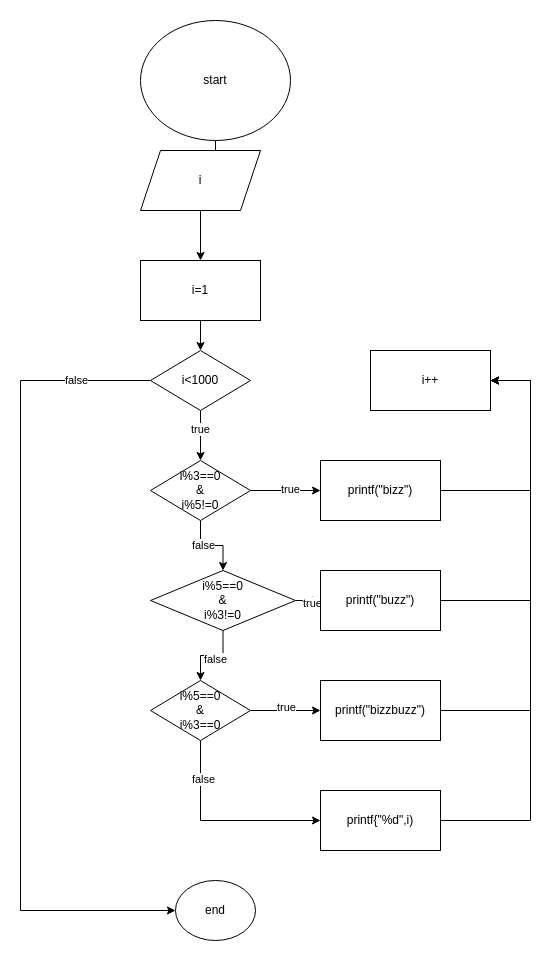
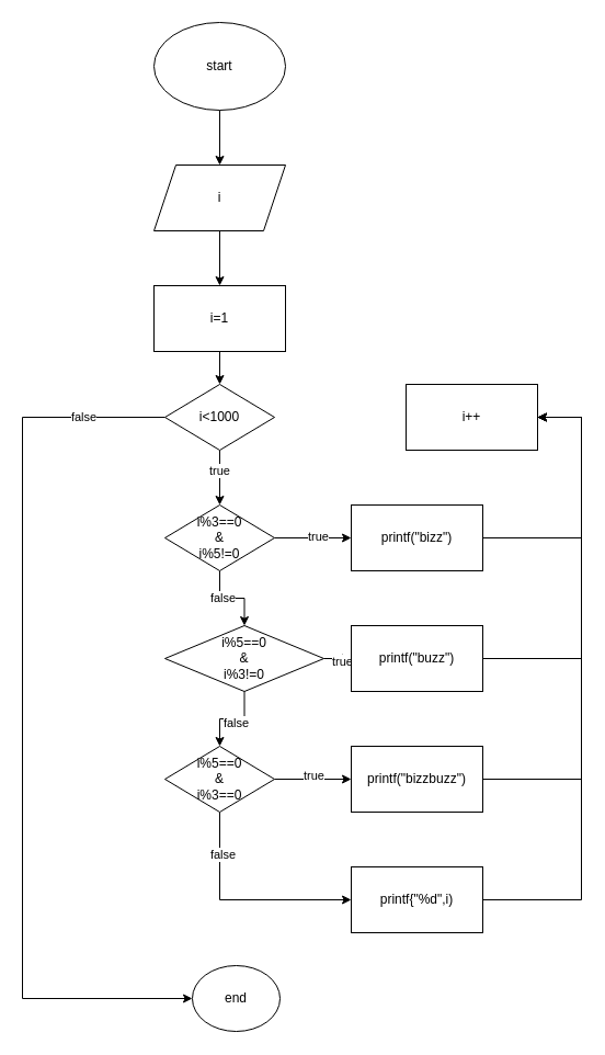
  <mxCell id="0" />
  <mxCell id="1" parent="0" />
  <mxCell id="2" value="" style="edgeStyle=orthogonalEdgeStyle;rounded=0;orthogonalLoop=1;jettySize=auto;html=1;" edge="1" parent="1" source="3" target="5"><mxGeometry relative="1" as="geometry" /></mxCell>
- <mxCell id="3" value="start" style="ellipse;whiteSpace=wrap;html=1;" vertex="1" parent="1"><mxGeometry x="140" y="20" width="150" height="120" as="geometry" /></mxCell>
+ <mxCell id="3" value="start" style="ellipse;whiteSpace=wrap;html=1;" vertex="1" parent="1"><mxGeometry x="140" y="20" width="120" height="80" as="geometry" /></mxCell>
  <mxCell id="4" value="" style="edgeStyle=orthogonalEdgeStyle;rounded=0;orthogonalLoop=1;jettySize=auto;html=1;" edge="1" parent="1" source="5" target="7"><mxGeometry relative="1" as="geometry"><mxPoint x="200" y="260" as="targetPoint" /></mxGeometry></mxCell>
  <mxCell id="5" value="i" style="shape=parallelogram;perimeter=parallelogramPerimeter;whiteSpace=wrap;html=1;fixedSize=1;" vertex="1" parent="1"><mxGeometry x="140" y="150" width="120" height="60" as="geometry" /></mxCell>
  <mxCell id="6" value="" style="edgeStyle=orthogonalEdgeStyle;rounded=0;orthogonalLoop=1;jettySize=auto;html=1;" edge="1" parent="1" source="7" target="12"><mxGeometry relative="1" as="geometry" /></mxCell>
  <mxCell id="7" value="i=1" style="rounded=0;whiteSpace=wrap;html=1;" vertex="1" parent="1"><mxGeometry x="140" y="260" width="120" height="60" as="geometry" /></mxCell>
  <mxCell id="8" value="" style="edgeStyle=orthogonalEdgeStyle;rounded=0;orthogonalLoop=1;jettySize=auto;html=1;" edge="1" parent="1" source="12" target="17"><mxGeometry relative="1" as="geometry"><mxPoint x="200" y="460" as="targetPoint" /></mxGeometry></mxCell>
  <mxCell id="9" value="true" style="edgeLabel;html=1;align=center;verticalAlign=middle;resizable=0;points=[];" vertex="1" connectable="0" parent="8"><mxGeometry x="-0.295" y="-1" relative="1" as="geometry"><mxPoint as="offset" /></mxGeometry></mxCell>
  <mxCell id="10" value="" style="edgeStyle=orthogonalEdgeStyle;rounded=0;orthogonalLoop=1;jettySize=auto;html=1;" edge="1" parent="1" source="12" target="37"><mxGeometry relative="1" as="geometry"><Array as="points"><mxPoint x="20" y="380" /><mxPoint x="20" y="910" /></Array></mxGeometry></mxCell>
  <mxCell id="11" value="false" style="edgeLabel;html=1;align=center;verticalAlign=middle;resizable=0;points=[];" vertex="1" connectable="0" parent="10"><mxGeometry x="-0.816" y="-1" relative="1" as="geometry"><mxPoint as="offset" /></mxGeometry></mxCell>
  <mxCell id="12" value="i&amp;lt;1000" style="rhombus;whiteSpace=wrap;html=1;rounded=0;" vertex="1" parent="1"><mxGeometry x="150" y="350" width="100" height="60" as="geometry" /></mxCell>
  <mxCell id="13" value="" style="edgeStyle=orthogonalEdgeStyle;rounded=0;orthogonalLoop=1;jettySize=auto;html=1;" edge="1" parent="1" source="17" target="19"><mxGeometry relative="1" as="geometry" /></mxCell>
  <mxCell id="14" value="true" style="edgeLabel;html=1;align=center;verticalAlign=middle;resizable=0;points=[];" vertex="1" connectable="0" parent="13"><mxGeometry x="0.12" y="2" relative="1" as="geometry"><mxPoint as="offset" /></mxGeometry></mxCell>
  <mxCell id="15" value="" style="edgeStyle=orthogonalEdgeStyle;rounded=0;orthogonalLoop=1;jettySize=auto;html=1;" edge="1" parent="1" source="17" target="24"><mxGeometry relative="1" as="geometry" /></mxCell>
  <mxCell id="16" value="false" style="edgeLabel;html=1;align=center;verticalAlign=middle;resizable=0;points=[];" vertex="1" connectable="0" parent="15"><mxGeometry x="-0.336" y="2" relative="1" as="geometry"><mxPoint as="offset" /></mxGeometry></mxCell>
  <mxCell id="17" value="i%3==0&lt;br&gt;&amp;amp;&lt;br&gt;i%5!=0" style="rhombus;whiteSpace=wrap;html=1;" vertex="1" parent="1"><mxGeometry x="150" y="460" width="100" height="60" as="geometry" /></mxCell>
  <mxCell id="18" style="edgeStyle=orthogonalEdgeStyle;rounded=0;orthogonalLoop=1;jettySize=auto;html=1;exitX=1;exitY=0.5;exitDx=0;exitDy=0;" edge="1" parent="1" source="19" target="36"><mxGeometry relative="1" as="geometry"><Array as="points"><mxPoint x="530" y="490" /><mxPoint x="530" y="380" /></Array></mxGeometry></mxCell>
  <mxCell id="19" value="printf(&quot;bizz&quot;)" style="whiteSpace=wrap;html=1;" vertex="1" parent="1"><mxGeometry x="320" y="460" width="120" height="60" as="geometry" /></mxCell>
  <mxCell id="20" value="" style="edgeStyle=orthogonalEdgeStyle;rounded=0;orthogonalLoop=1;jettySize=auto;html=1;" edge="1" parent="1" source="24" target="26"><mxGeometry relative="1" as="geometry" /></mxCell>
  <mxCell id="21" value="true" style="edgeLabel;html=1;align=center;verticalAlign=middle;resizable=0;points=[];" vertex="1" connectable="0" parent="20"><mxGeometry x="-0.137" y="2" relative="1" as="geometry"><mxPoint as="offset" /></mxGeometry></mxCell>
  <mxCell id="22" value="" style="edgeStyle=orthogonalEdgeStyle;rounded=0;orthogonalLoop=1;jettySize=auto;html=1;" edge="1" parent="1" source="24" target="31"><mxGeometry relative="1" as="geometry" /></mxCell>
  <mxCell id="23" value="false" style="edgeLabel;html=1;align=center;verticalAlign=middle;resizable=0;points=[];" vertex="1" connectable="0" parent="22"><mxGeometry x="-0.096" y="3" relative="1" as="geometry"><mxPoint as="offset" /></mxGeometry></mxCell>
  <mxCell id="24" value="i%5==0&lt;br&gt;&amp;amp;&lt;br&gt;i%3!=0" style="rhombus;whiteSpace=wrap;html=1;" vertex="1" parent="1"><mxGeometry x="150" y="570" width="145" height="60" as="geometry" /></mxCell>
  <mxCell id="25" style="edgeStyle=orthogonalEdgeStyle;rounded=0;orthogonalLoop=1;jettySize=auto;html=1;exitX=1;exitY=0.5;exitDx=0;exitDy=0;" edge="1" parent="1" source="26" target="36"><mxGeometry relative="1" as="geometry"><Array as="points"><mxPoint x="530" y="600" /><mxPoint x="530" y="380" /></Array></mxGeometry></mxCell>
  <mxCell id="26" value="printf(&quot;buzz&quot;)" style="whiteSpace=wrap;html=1;" vertex="1" parent="1"><mxGeometry x="320" y="570" width="120" height="60" as="geometry" /></mxCell>
  <mxCell id="27" style="edgeStyle=orthogonalEdgeStyle;rounded=0;orthogonalLoop=1;jettySize=auto;html=1;exitX=1;exitY=0.5;exitDx=0;exitDy=0;" edge="1" parent="1" source="31" target="33"><mxGeometry relative="1" as="geometry" /></mxCell>
  <mxCell id="28" value="true" style="edgeLabel;html=1;align=center;verticalAlign=middle;resizable=0;points=[];" vertex="1" connectable="0" parent="27"><mxGeometry x="0.006" y="4" relative="1" as="geometry"><mxPoint as="offset" /></mxGeometry></mxCell>
  <mxCell id="29" value="" style="edgeStyle=orthogonalEdgeStyle;rounded=0;orthogonalLoop=1;jettySize=auto;html=1;" edge="1" parent="1" source="31" target="35"><mxGeometry relative="1" as="geometry"><Array as="points"><mxPoint x="200" y="820" /></Array></mxGeometry></mxCell>
  <mxCell id="30" value="false" style="edgeLabel;html=1;align=center;verticalAlign=middle;resizable=0;points=[];" vertex="1" connectable="0" parent="29"><mxGeometry x="-0.618" y="2" relative="1" as="geometry"><mxPoint as="offset" /></mxGeometry></mxCell>
  <mxCell id="31" value="i%5==0&lt;br&gt;&amp;amp;&lt;br&gt;i%3==0" style="rhombus;whiteSpace=wrap;html=1;" vertex="1" parent="1"><mxGeometry x="150" y="680" width="100" height="60" as="geometry" /></mxCell>
  <mxCell id="32" style="edgeStyle=orthogonalEdgeStyle;rounded=0;orthogonalLoop=1;jettySize=auto;html=1;exitX=1;exitY=0.5;exitDx=0;exitDy=0;" edge="1" parent="1" source="33" target="36"><mxGeometry relative="1" as="geometry"><Array as="points"><mxPoint x="530" y="710" /><mxPoint x="530" y="380" /></Array></mxGeometry></mxCell>
  <mxCell id="33" value="printf(&quot;bizzbuzz&quot;)" style="whiteSpace=wrap;html=1;" vertex="1" parent="1"><mxGeometry x="320" y="680" width="120" height="60" as="geometry" /></mxCell>
  <mxCell id="34" style="edgeStyle=orthogonalEdgeStyle;rounded=0;orthogonalLoop=1;jettySize=auto;html=1;exitX=1;exitY=0.5;exitDx=0;exitDy=0;" edge="1" parent="1" source="35" target="36"><mxGeometry relative="1" as="geometry"><Array as="points"><mxPoint x="530" y="820" /><mxPoint x="530" y="380" /></Array></mxGeometry></mxCell>
  <mxCell id="35" value="printf{&quot;%d&quot;,i)" style="whiteSpace=wrap;html=1;" vertex="1" parent="1"><mxGeometry x="320" y="790" width="120" height="60" as="geometry" /></mxCell>
  <mxCell id="36" value="i++" style="whiteSpace=wrap;html=1;" vertex="1" parent="1"><mxGeometry x="370" y="350" width="120" height="60" as="geometry" /></mxCell>
  <mxCell id="37" value="end" style="ellipse;whiteSpace=wrap;html=1;rounded=0;" vertex="1" parent="1"><mxGeometry x="175" y="880" width="80" height="60" as="geometry" /></mxCell>
